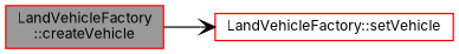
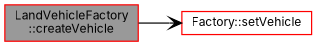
  digraph {
    rankdir=LR
    fontname=Inter
    node [color=red fontname=Inter fontsize=10 shape=box style=filled]
    n1 [fillcolor=grey60 fontcolor=black height=0.2 label="LandVehicleFactory\l::createVehicle" width=0.4]
-   n2 [fillcolor=white height=0.2 label="LandVehicleFactory::setVehicle" width=0.4]
+   n2 [fillcolor=white height=0.2 label="Factory::setVehicle" width=0.4]
    n1 -> n2 [color=black fontname=Inter fontsize=10 labelfontname=Helvetica labelfontsize=10 style=solid arrowhead=vee]
  }
